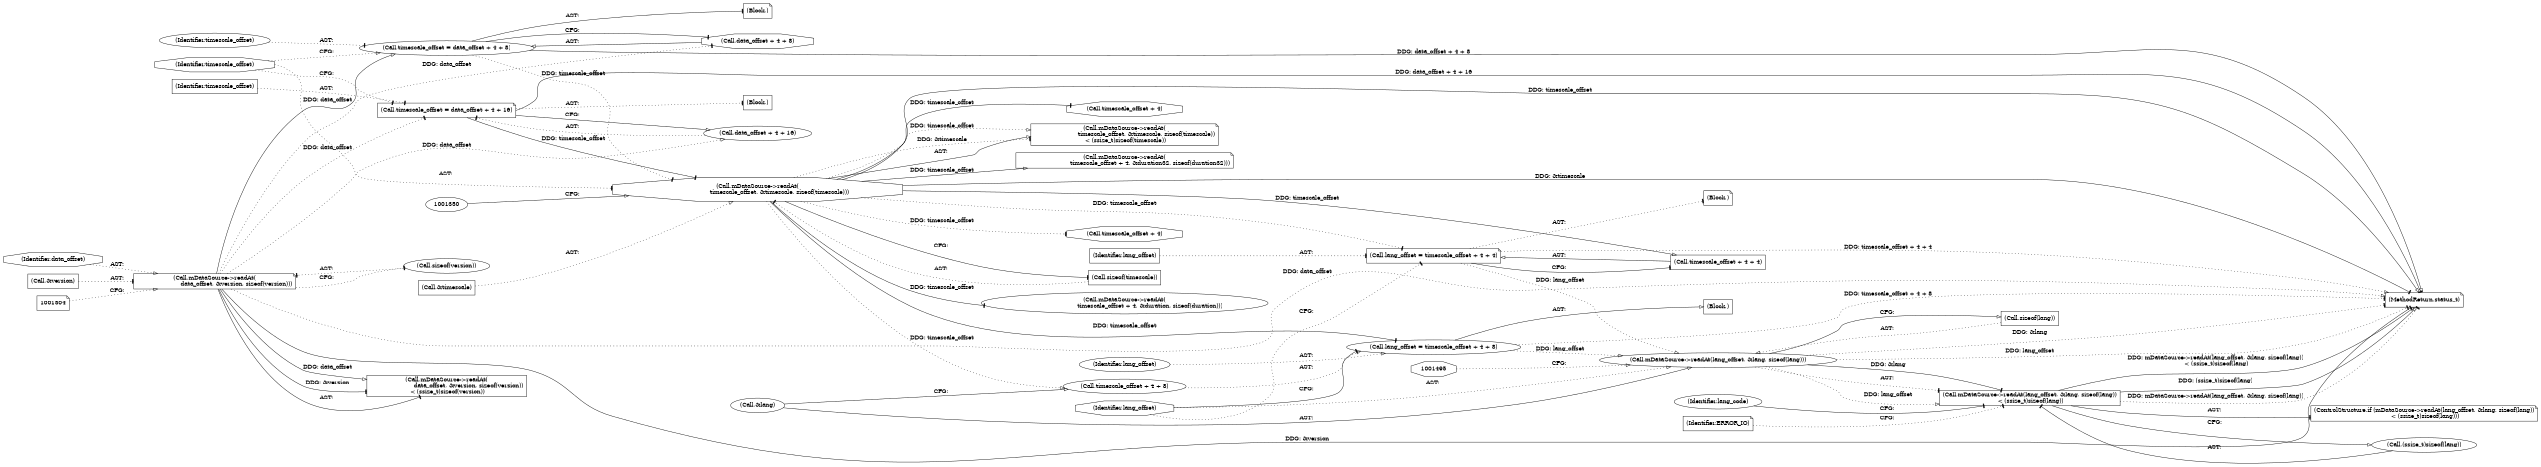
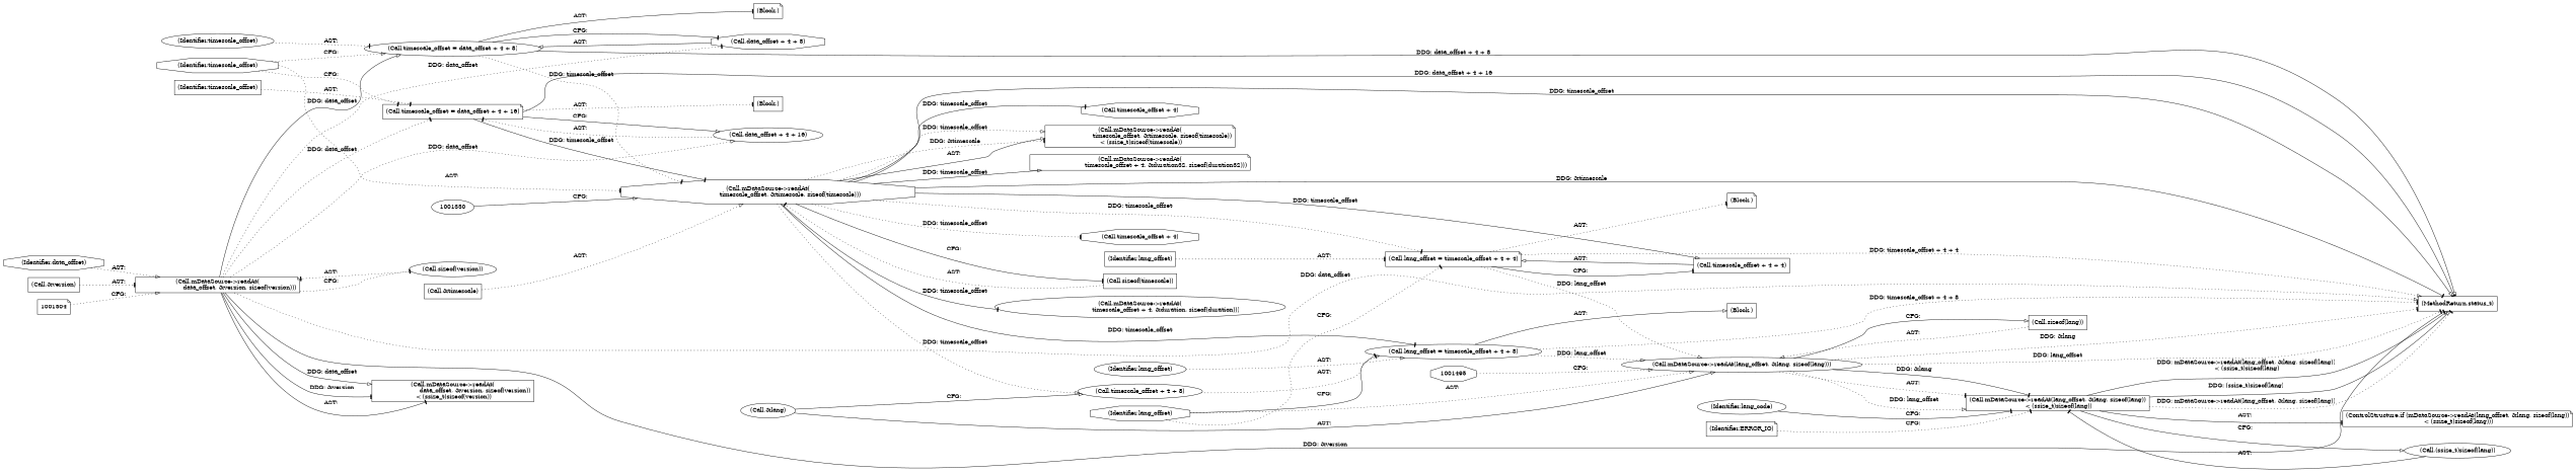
  digraph {
    rankdir=LR
    node [shape=ellipse]
    edge [arrowhead=tee style=dotted]
    n1 [label="(Call,mDataSource->readAt(lang_offset, &lang, sizeof(lang))\n < (ssize_t)sizeof(lang))" shape=box]
    n2 [label="(Call,(ssize_t)sizeof(lang))"]
    n3 [label="(ControlStructure,if (mDataSource->readAt(lang_offset, &lang, sizeof(lang))\n < (ssize_t)sizeof(lang)))" shape=note]
-   n4 [label="(MethodReturn,status_t)" shape=note]
+   n4 [label="(MethodReturn,status_t)" shape=box]
    n5 [label="(Call,mDataSource->readAt(lang_offset, &lang, sizeof(lang)))"]
    n6 [label="(Call,sizeof(lang))" shape=box]
    n7 [label="(Call,lang_offset = timescale_offset + 4 + 8)"]
    n8 [label="(Block,)" shape=box]
    n9 [label="(Call,timescale_offset + 4 + 8)"]
    n10 [label="(Call,mDataSource->readAt(\n                        timescale_offset, &timescale, sizeof(timescale)))" shape=octagon]
    n11 [label="(Call,lang_offset = timescale_offset + 4 + 4)" shape=note]
    n12 [label="(Call,timescale_offset + 4)" shape=octagon]
    n13 [label="(Call,sizeof(timescale))" shape=box]
    n14 [label="(Call,timescale_offset + 4 + 4)" shape=box]
    n15 [label="(Call,mDataSource->readAt(\n                            timescale_offset + 4, &duration, sizeof(duration)))"]
    n16 [label="(Call,timescale_offset + 4)" shape=octagon]
    n17 [label="(Call,mDataSource->readAt(\n                        timescale_offset, &timescale, sizeof(timescale))\n < (ssize_t)sizeof(timescale))" shape=note]
    n18 [label="(Call,mDataSource->readAt(\n                            timescale_offset + 4, &duration32, sizeof(duration32)))" shape=note]
    n19 [label="(Block,)" shape=note]
    n20 [label="(Call,timescale_offset = data_offset + 4 + 8)"]
    n21 [label="(Call,data_offset + 4 + 8)" shape=octagon]
    n22 [label="(Block,)" shape=note]
    n23 [label="(Call,mDataSource->readAt(\n                        data_offset, &version, sizeof(version)))" shape=note]
    n24 [label="(Call,timescale_offset = data_offset + 4 + 16)" shape=note]
    n25 [label="(Call,data_offset + 4 + 16)"]
    n26 [label="(Call,sizeof(version))"]
    n27 [label="(Call,mDataSource->readAt(\n                        data_offset, &version, sizeof(version))\n < (ssize_t)sizeof(version))" shape=box]
    n28 [label="(Block,)" shape=box]
    n29 [label="(Identifier,timescale_offset)" shape=octagon]
    n30 [label="(Identifier,lang_offset)" shape=octagon]
    n31 [label="(Identifier,ERROR_IO)" shape=note]
    n32 [label="(Identifier,timescale_offset)"]
    n33 [label="(Identifier,data_offset)" shape=octagon]
    n34 [label="(Identifier,lang_offset)" shape=box]
    n35 [label="(Call,&timescale)" shape=box]
    n36 [label="(Identifier,lang_offset)"]
    n37 [label="(Identifier,lang_code)"]
    n38 [label="(Call,&lang)"]
    n39 [label="(Identifier,timescale_offset)" shape=box]
    n40 [label="(Call,&version)" shape=box]
    1001495 [shape=octagon]
    1001350
    1001304 [shape=note]
    n1 -> n2 [arrowhead=onormal label="CFG: " style=solid]
    n1 -> n3 [label="AST: " style=solid]
    n1 -> n4 [arrowhead=onormal label="DDG: mDataSource->readAt(lang_offset, &lang, sizeof(lang))\n < (ssize_t)sizeof(lang)" style=solid]
    n1 -> n4 [arrowhead=onormal label="DDG: (ssize_t)sizeof(lang)" style=solid]
    n1 -> n4 [label="DDG: mDataSource->readAt(lang_offset, &lang, sizeof(lang))"]
    n2 -> n1 [label="AST: " style=solid]
    n5 -> n1 [label="AST: "]
    n5 -> n1 [arrowhead=onormal label="DDG: lang_offset"]
    n5 -> n1 [label="DDG: &lang" style=solid]
    n5 -> n4 [label="DDG: lang_offset"]
    n5 -> n4 [label="DDG: &lang"]
    n5 -> n6 [arrowhead=onormal label="CFG: " style=solid]
    n6 -> n5 [arrowhead=onormal label="AST: "]
    n7 -> n4 [label="DDG: timescale_offset + 4 + 8"]
    n7 -> n5 [arrowhead=onormal label="DDG: lang_offset"]
    n7 -> n8 [arrowhead=onormal label="AST: " style=solid]
    n9 -> n7 [arrowhead=onormal label="AST: "]
    n10 -> n4 [arrowhead=onormal label="DDG: timescale_offset" style=solid]
    n10 -> n4 [label="DDG: &timescale" style=solid]
    n10 -> n7 [label="DDG: timescale_offset" style=solid]
    n10 -> n9 [arrowhead=onormal label="DDG: timescale_offset"]
    n10 -> n11 [label="DDG: timescale_offset"]
    n10 -> n12 [label="DDG: timescale_offset"]
    n10 -> n13 [label="CFG: " style=solid]
    n10 -> n14 [arrowhead=onormal label="DDG: timescale_offset" style=solid]
    n10 -> n15 [label="DDG: timescale_offset" style=solid]
    n10 -> n16 [label="DDG: timescale_offset" style=solid]
    n10 -> n17 [arrowhead=onormal label="AST: " style=solid]
    n10 -> n17 [arrowhead=onormal label="DDG: timescale_offset"]
    n10 -> n17 [label="DDG: &timescale"]
    n10 -> n18 [arrowhead=onormal label="DDG: timescale_offset" style=solid]
    n11 -> n4 [arrowhead=onormal label="DDG: timescale_offset + 4 + 4"]
    n11 -> n5 [arrowhead=onormal label="DDG: lang_offset"]
    n11 -> n14 [label="CFG: " style=solid]
    n11 -> n19 [label="AST: "]
    n13 -> n10 [label="AST: "]
    n14 -> n11 [arrowhead=onormal label="AST: " style=solid]
    n20 -> n4 [arrowhead=onormal label="DDG: data_offset + 4 + 8" style=solid]
    n20 -> n10 [label="DDG: timescale_offset"]
    n20 -> n21 [label="CFG: " style=solid]
    n20 -> n22 [label="AST: " style=solid]
    n21 -> n20 [arrowhead=onormal label="AST: " style=solid]
    n23 -> n4 [label="DDG: &version" style=solid]
    n23 -> n4 [arrowhead=onormal label="DDG: data_offset"]
    n23 -> n20 [arrowhead=onormal label="DDG: data_offset" style=solid]
    n23 -> n21 [label="DDG: data_offset"]
    n23 -> n24 [label="DDG: data_offset"]
    n23 -> n25 [arrowhead=onormal label="DDG: data_offset"]
    n23 -> n26 [label="CFG: "]
    n23 -> n27 [label="AST: " style=solid]
    n23 -> n27 [arrowhead=onormal label="DDG: data_offset" style=solid]
    n23 -> n27 [label="DDG: &version" style=solid]
    n24 -> n4 [label="DDG: data_offset + 4 + 16" style=solid]
    n24 -> n10 [label="DDG: timescale_offset" style=solid]
    n24 -> n25 [arrowhead=onormal label="CFG: " style=solid]
    n24 -> n28 [label="AST: "]
    n25 -> n24 [label="AST: "]
    n26 -> n23 [label="AST: "]
    n29 -> n10 [label="AST: "]
    n29 -> n20 [arrowhead=onormal label="CFG: "]
    n29 -> n24 [label="CFG: "]
    n30 -> n5 [arrowhead=onormal label="AST: "]
    n30 -> n7 [label="CFG: " style=solid]
    n30 -> n11 [label="CFG: "]
    n31 -> n1 [label="CFG: "]
    n32 -> n20 [label="AST: "]
    n33 -> n23 [arrowhead=onormal label="AST: "]
    n34 -> n11 [label="AST: "]
    n35 -> n10 [arrowhead=onormal label="AST: "]
    n36 -> n7 [arrowhead=onormal label="AST: "]
    n37 -> n1 [label="CFG: " style=solid]
    n38 -> n5 [arrowhead=onormal label="AST: " style=solid]
    n38 -> n9 [arrowhead=onormal label="CFG: " style=solid]
    n39 -> n24 [label="AST: "]
    n40 -> n23 [label="AST: "]
    1001495 -> n5 [arrowhead=onormal label="CFG: "]
    1001350 -> n10 [arrowhead=onormal label="CFG: " style=solid]
    1001304 -> n23 [arrowhead=onormal label="CFG: "]
  }
